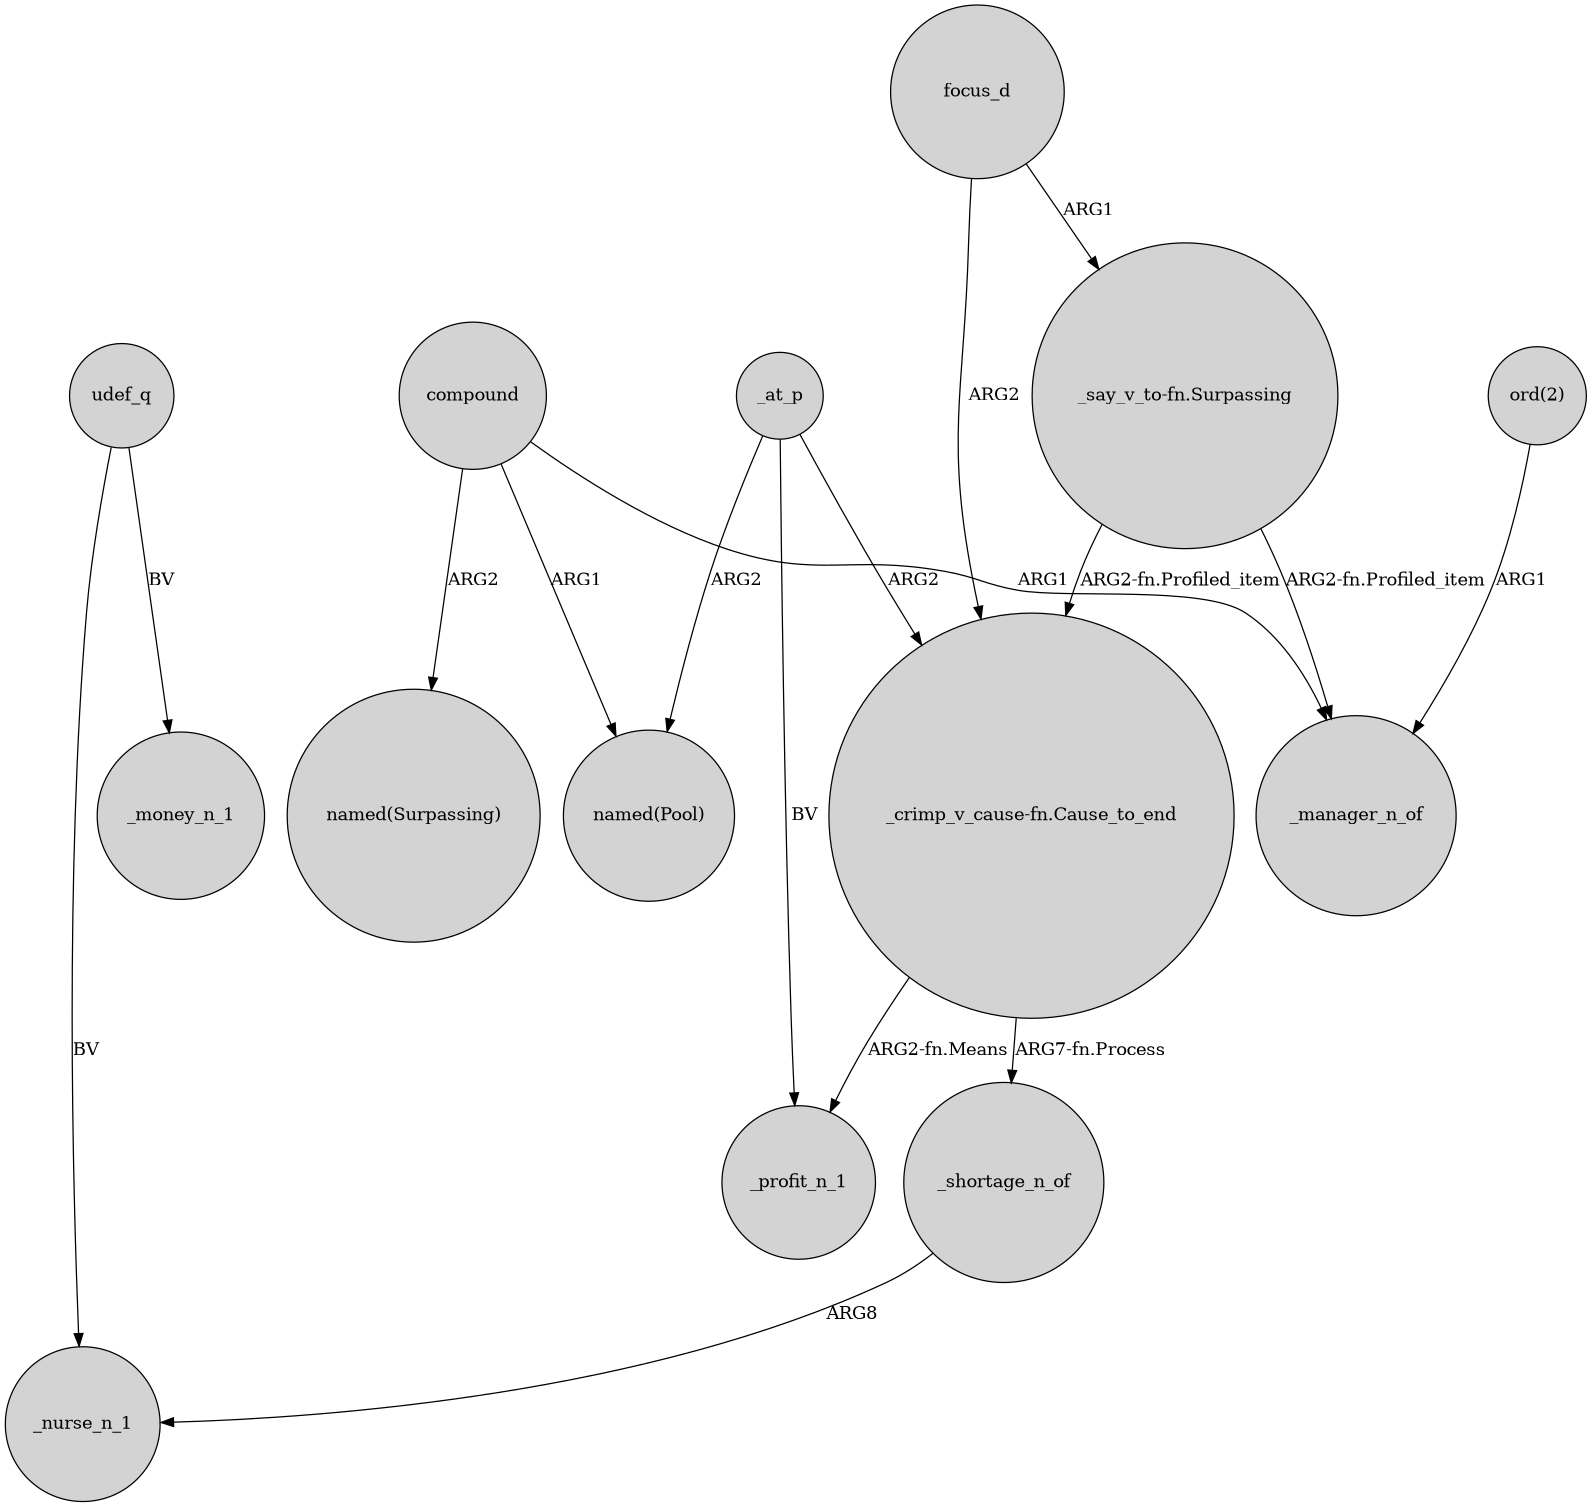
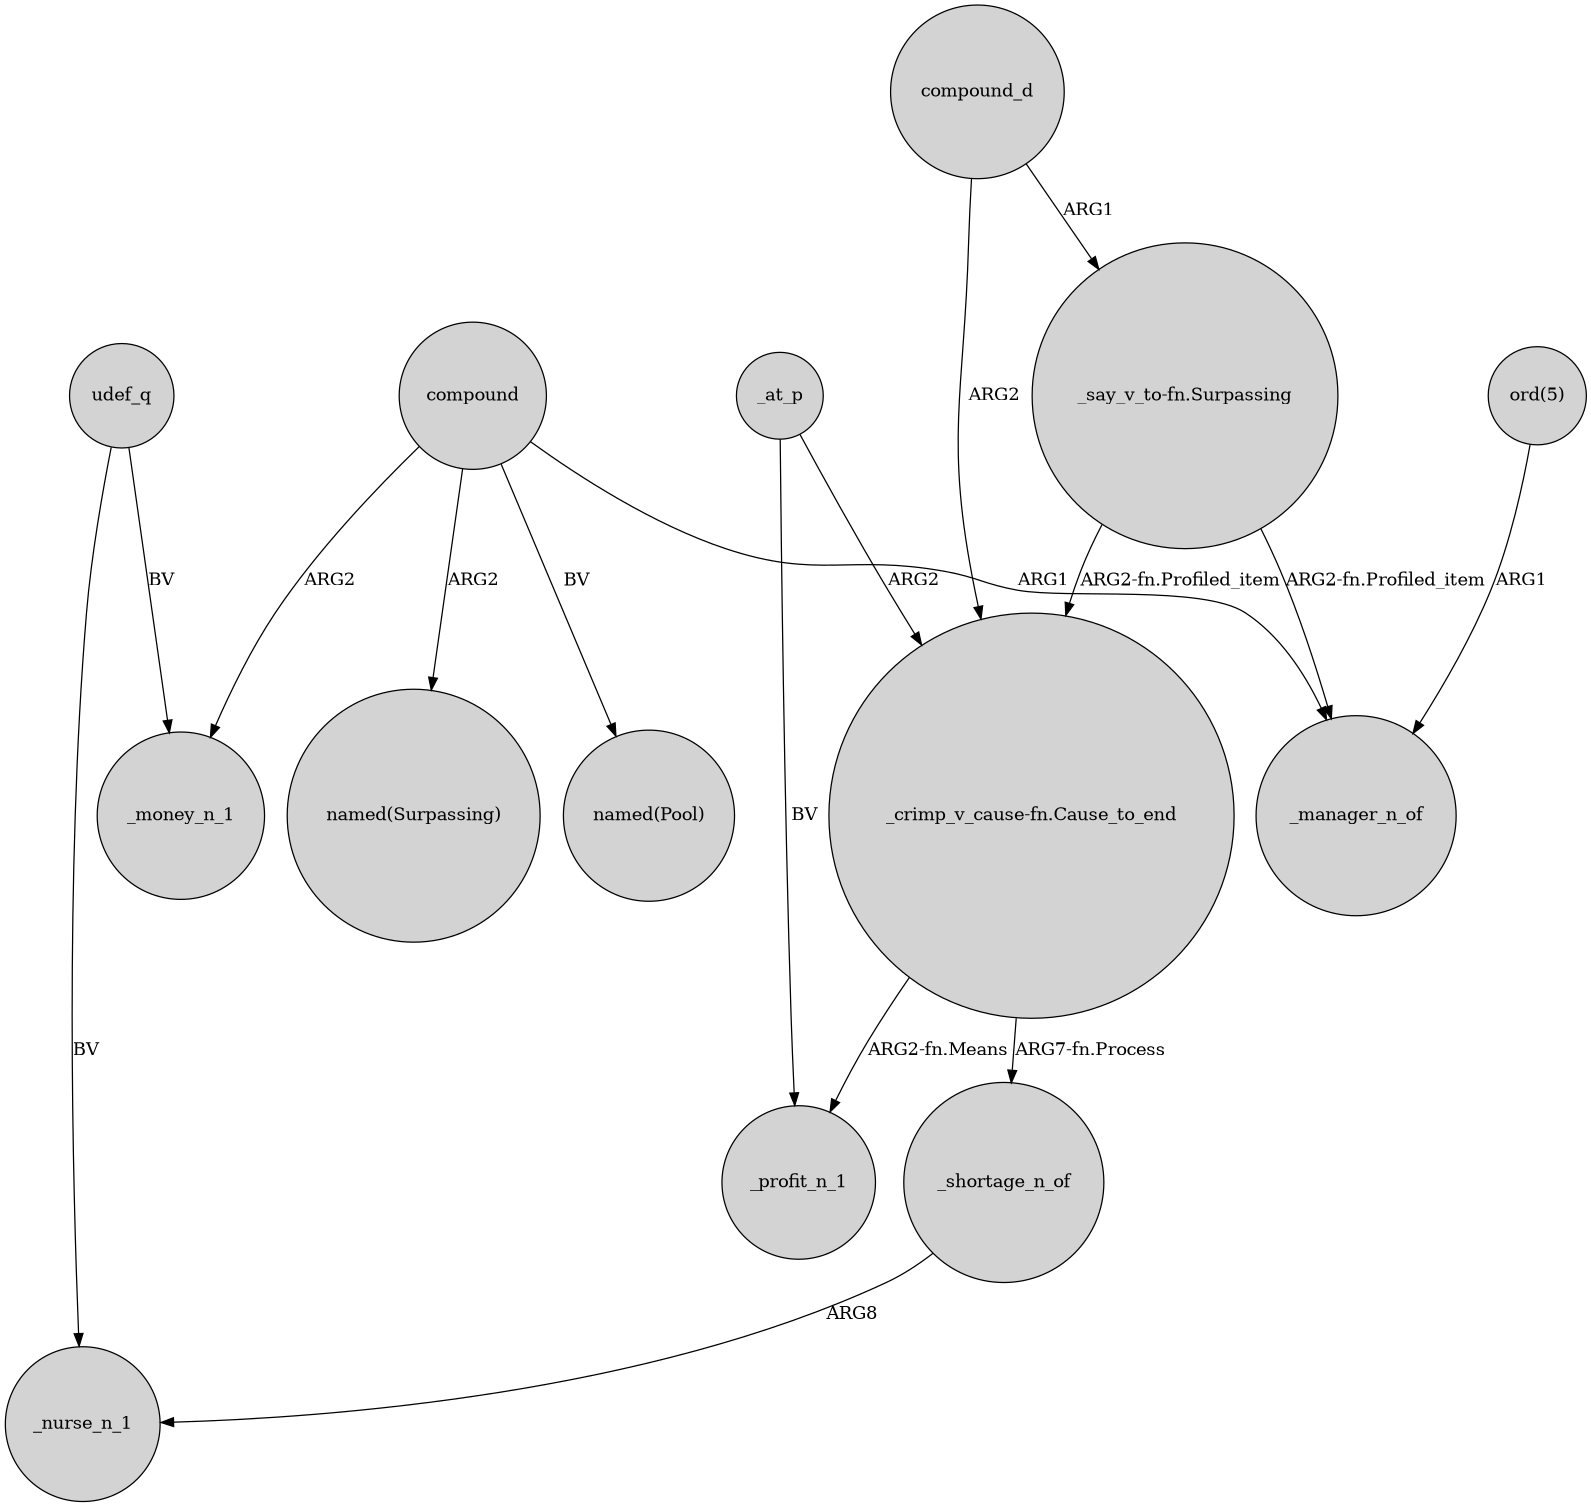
  digraph {
    node [shape=circle style=filled]
    n1 [label="named(Surpassing)"]
    compound
    "named(Pool)"
    _money_n_1
    _manager_n_of
    "_crimp_v_cause-fn.Cause_to_end"
    _profit_n_1
    _shortage_n_of
    _nurse_n_1
    udef_q
    _at_p
-   "ord(2)"
-   focus_d
+   "ord(2)" [label="ord(5)"]
+   focus_d [label=compound_d]
    "_say_v_to-fn.Surpassing"
    compound -> n1 [label=ARG2]
-   compound -> "named(Pool)" [label=ARG1]
+   compound -> "named(Pool)" [label=BV]
+   compound -> _money_n_1 [label=ARG2]
    compound -> _manager_n_of [label=ARG1]
    "_crimp_v_cause-fn.Cause_to_end" -> _profit_n_1 [label="ARG2-fn.Means"]
    "_crimp_v_cause-fn.Cause_to_end" -> _shortage_n_of [label="ARG7-fn.Process"]
    _shortage_n_of -> _nurse_n_1 [label=ARG8]
    udef_q -> _money_n_1 [label=BV]
    udef_q -> _nurse_n_1 [label=BV]
-   _at_p -> "named(Pool)" [label=ARG2]
    _at_p -> "_crimp_v_cause-fn.Cause_to_end" [label=ARG2]
    _at_p -> _profit_n_1 [label=BV]
    "ord(2)" -> _manager_n_of [label=ARG1]
    focus_d -> "_crimp_v_cause-fn.Cause_to_end" [label=ARG2]
    focus_d -> "_say_v_to-fn.Surpassing" [label=ARG1]
    "_say_v_to-fn.Surpassing" -> _manager_n_of [label="ARG2-fn.Profiled_item"]
    "_say_v_to-fn.Surpassing" -> "_crimp_v_cause-fn.Cause_to_end" [label="ARG2-fn.Profiled_item"]
  }
